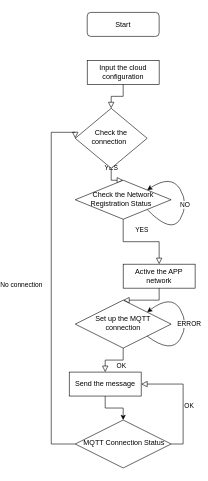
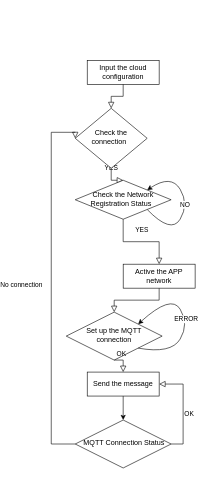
  <mxCell id="0" />
  <mxCell id="1" parent="0" />
- <mxCell id="2" value="Start" style="rounded=1;whiteSpace=wrap;html=1;fontSize=12;glass=0;strokeWidth=1;shadow=0;" parent="1" vertex="1"><mxGeometry x="80" y="20" width="120" height="40" as="geometry" /></mxCell>
  <mxCell id="3" value="YES" style="rounded=0;html=1;jettySize=auto;orthogonalLoop=1;fontSize=11;endArrow=block;endFill=0;endSize=8;strokeWidth=1;shadow=0;labelBackgroundColor=none;edgeStyle=orthogonalEdgeStyle;exitX=0.5;exitY=1;exitDx=0;exitDy=0;entryX=0.5;entryY=0;entryDx=0;entryDy=0;" parent="1" source="16" target="17" edge="1"><mxGeometry y="20" relative="1" as="geometry"><mxPoint as="offset" /><mxPoint x="70" y="490" as="sourcePoint" /><mxPoint x="140" y="420" as="targetPoint" /></mxGeometry></mxCell>
  <mxCell id="4" value="" style="rounded=0;html=1;jettySize=auto;orthogonalLoop=1;fontSize=11;endArrow=block;endFill=0;endSize=8;strokeWidth=1;shadow=0;labelBackgroundColor=none;edgeStyle=orthogonalEdgeStyle;entryX=0.5;entryY=0;entryDx=0;entryDy=0;exitX=0.5;exitY=1;exitDx=0;exitDy=0;" parent="1" source="17" target="8" edge="1"><mxGeometry y="40" relative="1" as="geometry"><mxPoint as="offset" /><mxPoint x="160" y="560" as="targetPoint" /><mxPoint x="140" y="500" as="sourcePoint" /></mxGeometry></mxCell>
  <mxCell id="5" value="OK" style="edgeStyle=orthogonalEdgeStyle;rounded=0;html=1;jettySize=auto;orthogonalLoop=1;fontSize=11;endArrow=block;endFill=0;endSize=8;strokeWidth=1;shadow=0;labelBackgroundColor=none;exitX=1;exitY=0.5;exitDx=0;exitDy=0;entryX=1;entryY=0.5;entryDx=0;entryDy=0;" parent="1" target="19" edge="1" source="12"><mxGeometry x="-0.125" y="-10" relative="1" as="geometry"><mxPoint as="offset" /><mxPoint x="521.6" y="430" as="sourcePoint" /><mxPoint x="300" y="640" as="targetPoint" /></mxGeometry></mxCell>
  <mxCell id="6" value="YES" style="rounded=0;html=1;jettySize=auto;orthogonalLoop=1;fontSize=11;endArrow=block;endFill=0;endSize=8;strokeWidth=1;shadow=0;labelBackgroundColor=none;edgeStyle=orthogonalEdgeStyle;exitX=0.5;exitY=1;exitDx=0;exitDy=0;" parent="1" source="13" target="16" edge="1"><mxGeometry y="20" relative="1" as="geometry"><mxPoint x="140" y="300" as="sourcePoint" /><mxPoint x="140" y="300" as="targetPoint" /><Array as="points" /><mxPoint as="offset" /></mxGeometry></mxCell>
  <mxCell id="7" value="NO" style="curved=1;endArrow=classic;html=1;rounded=0;entryX=1;entryY=0;entryDx=0;entryDy=0;exitX=1;exitY=1;exitDx=0;exitDy=0;" parent="1" source="16" target="16" edge="1"><mxGeometry x="0.073" y="6" width="50" height="50" relative="1" as="geometry"><mxPoint x="190" y="380" as="sourcePoint" /><mxPoint x="240" y="330" as="targetPoint" /><Array as="points"><mxPoint x="220" y="390" /><mxPoint x="250" y="340" /><mxPoint x="220" y="290" /></Array><mxPoint y="1" as="offset" /></mxGeometry></mxCell>
- <mxCell id="8" value="Set up the MQTT connection" style="rhombus;whiteSpace=wrap;html=1;shadow=0;fontFamily=Helvetica;fontSize=12;align=center;strokeWidth=1;spacing=6;spacingTop=-4;" parent="1" vertex="1"><mxGeometry x="60" y="500" width="160" height="80" as="geometry" /></mxCell>
+ <mxCell id="8" value="Set up the MQTT connection" style="rhombus;whiteSpace=wrap;html=1;shadow=0;fontFamily=Helvetica;fontSize=12;align=center;strokeWidth=1;spacing=6;spacingTop=-4;" parent="1" vertex="1"><mxGeometry x="45" y="520" width="160" height="80" as="geometry" /></mxCell>
  <mxCell id="9" value="OK" style="rounded=0;html=1;jettySize=auto;orthogonalLoop=1;fontSize=11;endArrow=block;endFill=0;endSize=8;strokeWidth=1;shadow=0;labelBackgroundColor=none;edgeStyle=orthogonalEdgeStyle;exitX=0.5;exitY=1;exitDx=0;exitDy=0;entryX=0.5;entryY=0;entryDx=0;entryDy=0;" parent="1" source="8" target="19" edge="1"><mxGeometry x="-0.333" y="10" relative="1" as="geometry"><mxPoint as="offset" /><mxPoint x="140" y="665" as="sourcePoint" /><mxPoint x="140" y="610" as="targetPoint" /></mxGeometry></mxCell>
  <mxCell id="10" value="" style="edgeStyle=orthogonalEdgeStyle;rounded=0;orthogonalLoop=1;jettySize=auto;html=1;exitX=0.5;exitY=1;exitDx=0;exitDy=0;" parent="1" source="19" target="12" edge="1"><mxGeometry relative="1" as="geometry"><mxPoint x="140" y="730" as="sourcePoint" /></mxGeometry></mxCell>
  <mxCell id="11" value="Input the cloud configuration" style="rounded=0;whiteSpace=wrap;html=1;" parent="1" vertex="1"><mxGeometry x="80" y="100" width="120" height="40" as="geometry" /></mxCell>
  <mxCell id="12" value="&amp;nbsp;MQTT Connection Status" style="rhombus;whiteSpace=wrap;html=1;shadow=0;fontFamily=Helvetica;fontSize=12;align=center;strokeWidth=1;spacing=6;spacingTop=-4;" parent="1" vertex="1"><mxGeometry x="60" y="700" width="160" height="80" as="geometry" /></mxCell>
  <mxCell id="13" value="Check the connection&amp;nbsp;&amp;nbsp;" style="rhombus;whiteSpace=wrap;html=1;shadow=0;fontFamily=Helvetica;fontSize=12;align=center;strokeWidth=1;spacing=6;spacingTop=-4;" parent="1" vertex="1"><mxGeometry x="60" y="180" width="120" height="100" as="geometry" /></mxCell>
  <mxCell id="14" value="" style="rounded=0;html=1;jettySize=auto;orthogonalLoop=1;fontSize=11;endArrow=block;endFill=0;endSize=8;strokeWidth=1;shadow=0;labelBackgroundColor=none;edgeStyle=orthogonalEdgeStyle;entryX=0.5;entryY=0;entryDx=0;entryDy=0;exitX=0.5;exitY=1;exitDx=0;exitDy=0;" parent="1" source="11" target="13" edge="1"><mxGeometry relative="1" as="geometry"><mxPoint x="150" y="310" as="sourcePoint" /><mxPoint x="150" y="350" as="targetPoint" /><Array as="points" /></mxGeometry></mxCell>
  <mxCell id="15" value="No connection" style="rounded=0;html=1;jettySize=auto;orthogonalLoop=1;fontSize=11;endArrow=block;endFill=0;endSize=8;strokeWidth=1;shadow=0;labelBackgroundColor=none;edgeStyle=orthogonalEdgeStyle;entryX=0;entryY=0.5;entryDx=0;entryDy=0;exitX=0;exitY=0.5;exitDx=0;exitDy=0;" parent="1" source="12" target="13" edge="1"><mxGeometry y="50" relative="1" as="geometry"><mxPoint x="160" y="320" as="sourcePoint" /><mxPoint x="160" y="360" as="targetPoint" /><Array as="points"><mxPoint x="20" y="740" /><mxPoint x="20" y="220" /></Array><mxPoint as="offset" /></mxGeometry></mxCell>
  <mxCell id="16" value="Check the&amp;nbsp;Network Registration Status &amp;nbsp;" style="rhombus;whiteSpace=wrap;html=1;shadow=0;fontFamily=Helvetica;fontSize=12;align=center;strokeWidth=1;spacing=6;spacingTop=-4;" vertex="1" parent="1"><mxGeometry x="60" y="300" width="160" height="65" as="geometry" /></mxCell>
  <mxCell id="17" value="Active the APP network" style="rounded=0;whiteSpace=wrap;html=1;" vertex="1" parent="1"><mxGeometry x="140" y="440" width="120" height="40" as="geometry" /></mxCell>
  <mxCell id="18" value="ERROR" style="curved=1;endArrow=classic;html=1;rounded=0;entryX=1;entryY=0;entryDx=0;entryDy=0;exitX=1;exitY=1;exitDx=0;exitDy=0;" edge="1" parent="1" source="8" target="8"><mxGeometry width="50" height="50" relative="1" as="geometry"><mxPoint x="180" y="560" as="sourcePoint" /><mxPoint x="180" y="520" as="targetPoint" /><Array as="points"><mxPoint x="220" y="590" /><mxPoint x="250" y="540" /><mxPoint x="220" y="490" /></Array><mxPoint as="offset" /></mxGeometry></mxCell>
- <mxCell id="19" value="Send the message" style="rounded=0;whiteSpace=wrap;html=1;" vertex="1" parent="1"><mxGeometry x="50" y="620" width="120" height="40" as="geometry" /></mxCell>
+ <mxCell id="19" value="Send the message" style="rounded=0;whiteSpace=wrap;html=1;" vertex="1" parent="1"><mxGeometry x="80" y="620" width="120" height="40" as="geometry" /></mxCell>
